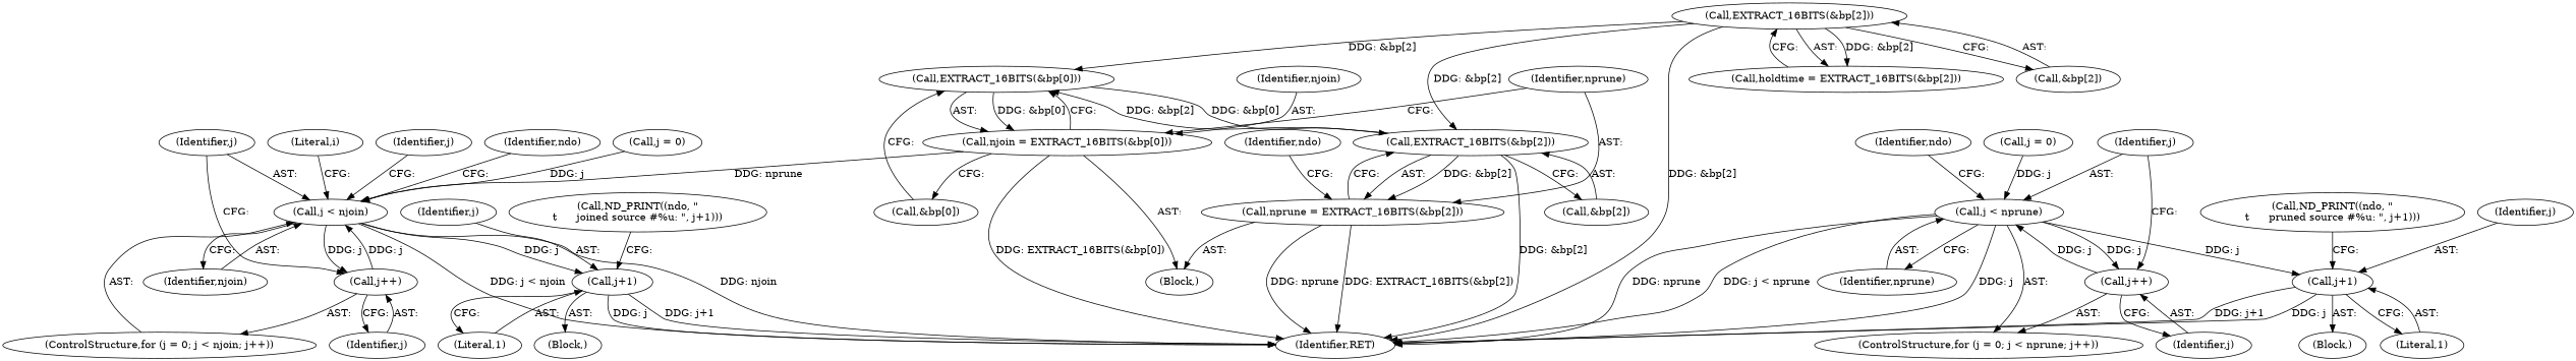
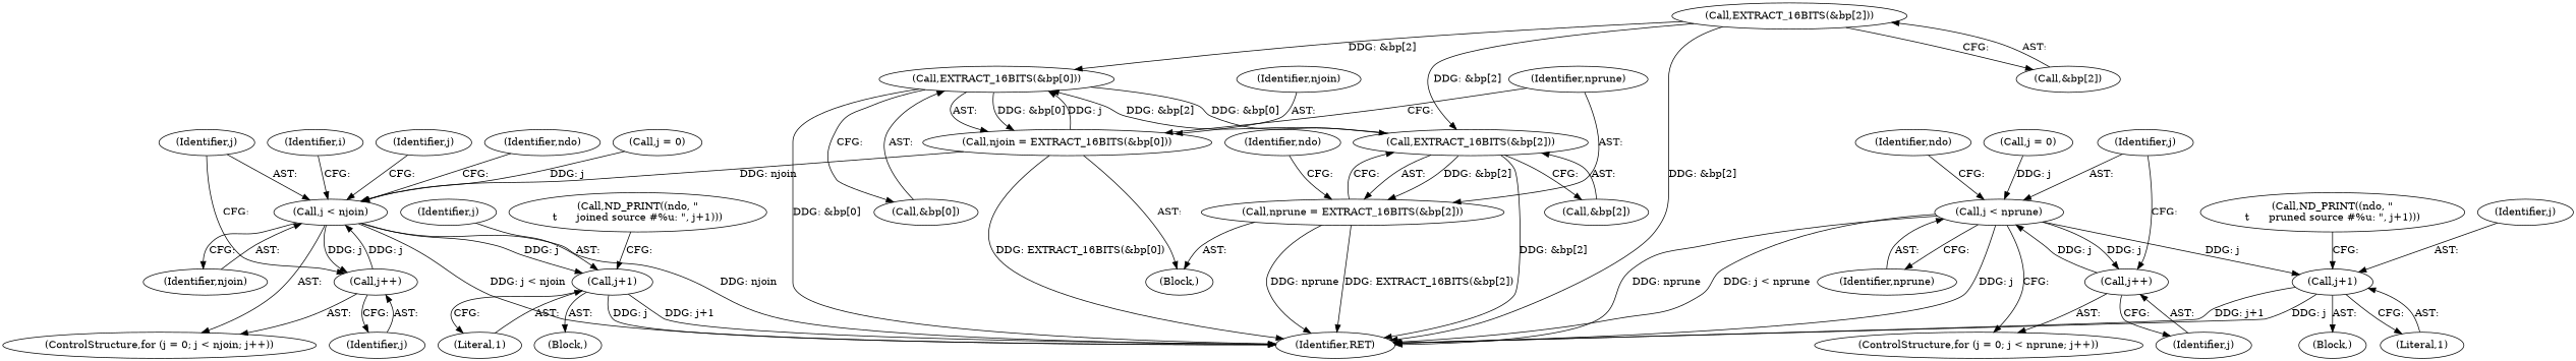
  digraph {
    n1 [label="(Call,EXTRACT_16BITS(&bp[0]))"]
    n2 [label="(Call,EXTRACT_16BITS(&bp[2]))"]
    n3 [label="(Call,njoin = EXTRACT_16BITS(&bp[0]))"]
    n4 [label="(Call,&bp[0])"]
    n5 [label="(Identifier,RET)"]
    n6 [label="(Call,nprune = EXTRACT_16BITS(&bp[2]))"]
    n7 [label="(Call,&bp[2])"]
    n8 [label="(Call,j < njoin)"]
    n9 [label="(Block,)"]
    n10 [label="(Call,EXTRACT_16BITS(&bp[2]))"]
-   n11 [label="(Call,holdtime = EXTRACT_16BITS(&bp[2]))"]
    n12 [label="(Call,&bp[2])"]
    n13 [label="(Call,j++)"]
    n14 [label="(Call,j+1)"]
    n15 [label="(ControlStructure,for (j = 0; j < njoin; j++))"]
    n16 [label="(Identifier,njoin)"]
    n17 [label="(Identifier,j)"]
    n18 [label="(Literal,1)"]
    n19 [label="(Block,)"]
    n20 [label="(Call,j < nprune)"]
    n21 [label="(Call,j++)"]
    n22 [label="(Call,j+1)"]
    n23 [label="(ControlStructure,for (j = 0; j < nprune; j++))"]
    n24 [label="(Identifier,nprune)"]
    n25 [label="(Identifier,j)"]
    n26 [label="(Block,)"]
    n27 [label="(Literal,1)"]
    n28 [label="(Identifier,ndo)"]
    n29 [label="(Identifier,nprune)"]
    n30 [label="(Identifier,ndo)"]
    n31 [label="(Identifier,j)"]
    n32 [label="(Identifier,j)"]
    n33 [label="(Identifier,j)"]
    n34 [label="(Call,ND_PRINT((ndo, \"\n\t      pruned source #%u: \", j+1)))"]
    n35 [label="(Identifier,ndo)"]
    n36 [label="(Call,j = 0)"]
    n37 [label="(Identifier,njoin)"]
    n38 [label="(Call,ND_PRINT((ndo, \"\n\t      joined source #%u: \", j+1)))"]
    n39 [label="(Identifier,j)"]
    n40 [label="(Call,j = 0)"]
-   n41 [label="(Literal,i)"]
+   n41 [label="(Identifier,i)"]
    n42 [label="(Identifier,j)"]
    n1 -> n2 [label="DDG: &bp[0]"]
    n1 -> n3 [label="AST: "]
    n1 -> n3 [label="DDG: &bp[0]"]
-   n3 -> n4 [label="CFG: "]
+   n1 -> n4 [label="CFG: "]
+   n1 -> n5 [label="DDG: &bp[0]"]
    n2 -> n1 [label="DDG: &bp[2]"]
    n2 -> n5 [label="DDG: &bp[2]"]
    n2 -> n6 [label="AST: "]
    n2 -> n6 [label="DDG: &bp[2]"]
    n2 -> n7 [label="CFG: "]
-   n3 -> n1 [label="CFG: "]
+   n3 -> n1 [label="DDG: j"]
    n3 -> n5 [label="DDG: EXTRACT_16BITS(&bp[0])"]
-   n3 -> n8 [label="DDG: nprune"]
+   n3 -> n8 [label="DDG: njoin"]
    n3 -> n9 [label="AST: "]
-   n4 -> n1 [label="CFG: "]
+   n4 -> n1 [label="AST: "]
    n6 -> n2 [label="CFG: "]
    n6 -> n5 [label="DDG: EXTRACT_16BITS(&bp[2])"]
    n6 -> n5 [label="DDG: nprune"]
    n6 -> n9 [label="AST: "]
    n7 -> n2 [label="AST: "]
    n8 -> n5 [label="DDG: j < njoin"]
    n8 -> n5 [label="DDG: njoin"]
    n8 -> n13 [label="DDG: j"]
    n8 -> n14 [label="DDG: j"]
-   n15 -> n8 [label="AST: "]
+   n8 -> n15 [label="AST: "]
    n8 -> n16 [label="CFG: "]
    n10 -> n1 [label="DDG: &bp[2]"]
    n10 -> n2 [label="DDG: &bp[2]"]
    n10 -> n5 [label="DDG: &bp[2]"]
-   n10 -> n11 [label="AST: "]
-   n10 -> n11 [label="DDG: &bp[2]"]
    n10 -> n12 [label="CFG: "]
-   n11 -> n10 [label="CFG: "]
    n12 -> n10 [label="AST: "]
    n13 -> n8 [label="DDG: j"]
    n13 -> n15 [label="AST: "]
    n13 -> n17 [label="CFG: "]
    n14 -> n5 [label="DDG: j"]
    n14 -> n5 [label="DDG: j+1"]
    n14 -> n18 [label="CFG: "]
    n14 -> n19 [label="AST: "]
    n16 -> n8 [label="AST: "]
    n17 -> n13 [label="AST: "]
    n18 -> n14 [label="AST: "]
    n20 -> n5 [label="DDG: nprune"]
    n20 -> n5 [label="DDG: j < nprune"]
    n20 -> n5 [label="DDG: j"]
    n20 -> n21 [label="DDG: j"]
    n20 -> n22 [label="DDG: j"]
-   n20 -> n23 [label="AST: "]
+   n20 -> n23 [label="CFG: "]
    n20 -> n24 [label="CFG: "]
    n21 -> n20 [label="DDG: j"]
    n21 -> n23 [label="AST: "]
    n21 -> n25 [label="CFG: "]
    n22 -> n5 [label="DDG: j+1"]
    n22 -> n5 [label="DDG: j"]
    n22 -> n26 [label="AST: "]
    n22 -> n27 [label="CFG: "]
    n24 -> n20 [label="AST: "]
    n25 -> n21 [label="AST: "]
    n27 -> n22 [label="AST: "]
    n28 -> n20 [label="CFG: "]
    n29 -> n3 [label="CFG: "]
    n29 -> n6 [label="AST: "]
    n30 -> n6 [label="CFG: "]
    n31 -> n22 [label="AST: "]
    n32 -> n8 [label="AST: "]
    n32 -> n13 [label="CFG: "]
    n33 -> n14 [label="AST: "]
    n34 -> n22 [label="CFG: "]
    n35 -> n8 [label="CFG: "]
    n36 -> n20 [label="DDG: j"]
    n37 -> n3 [label="AST: "]
    n38 -> n14 [label="CFG: "]
    n39 -> n20 [label="AST: "]
    n39 -> n21 [label="CFG: "]
    n40 -> n8 [label="DDG: j"]
    n41 -> n8 [label="CFG: "]
    n42 -> n8 [label="CFG: "]
  }
